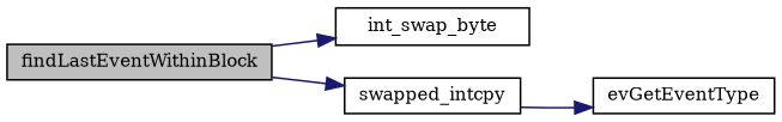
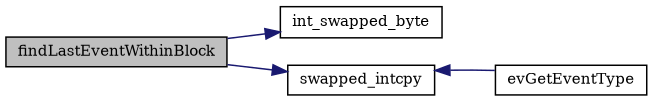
  digraph {
    fontname="DejaVu Serif"
    rankdir=LR
    node [color=black fontname="DejaVu Serif" fontsize=10 shape=record]
    edge [color=midnightblue fontname="DejaVu Serif" fontsize=10 labelfontname=FreeSans labelfontsize=10 style=solid]
    n1 [fillcolor=grey75 fontcolor=black height=0.2 label=findLastEventWithinBlock style=filled width=0.4]
-   n2 [height=0.2 label=int_swap_byte width=0.4]
+   n2 [height=0.2 label=int_swapped_byte width=0.4]
    n3 [height=0.2 label=swapped_intcpy width=0.4]
    n4 [height=0.2 label=evGetEventType width=0.4]
    n1 -> n2
    n1 -> n3
-   n3 -> n4
+   n4 -> n3
  }
